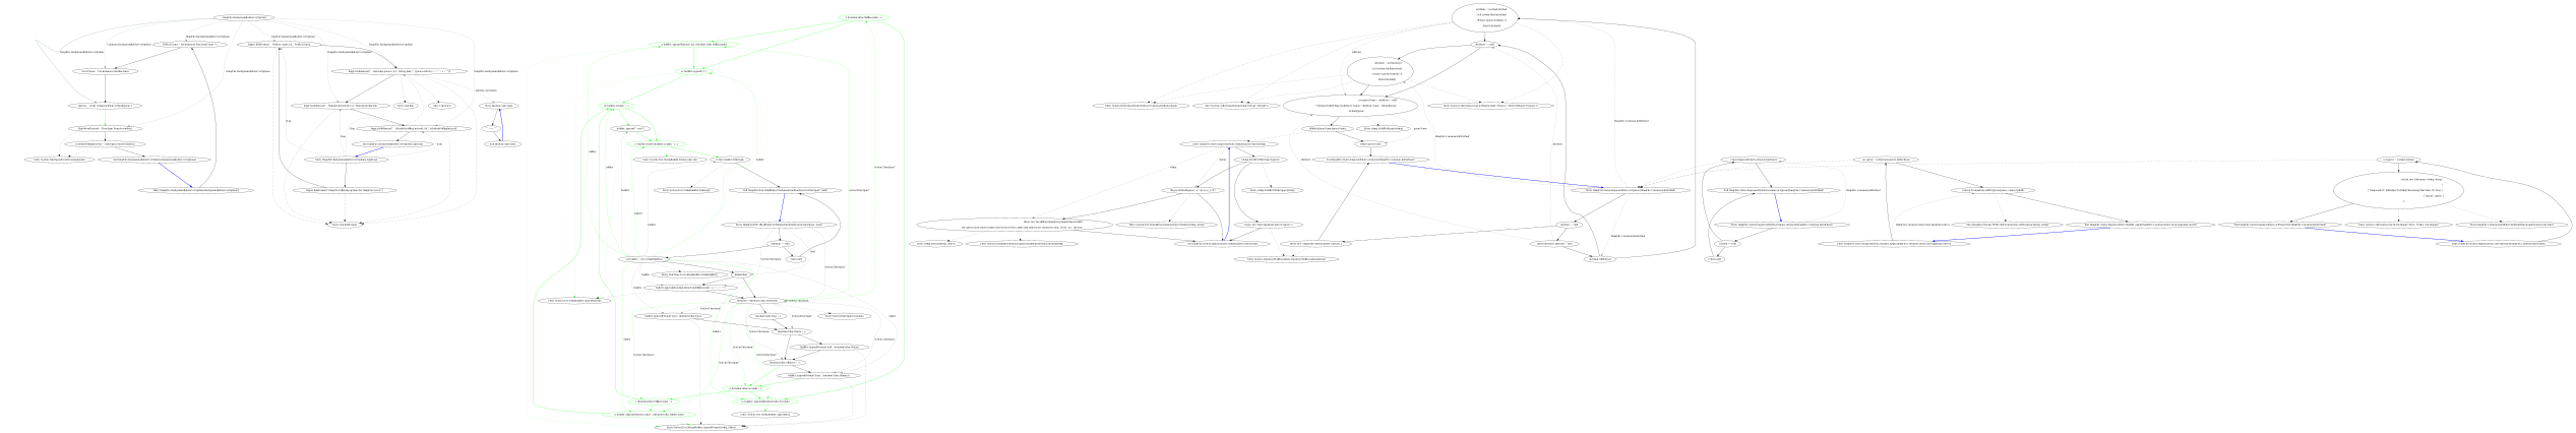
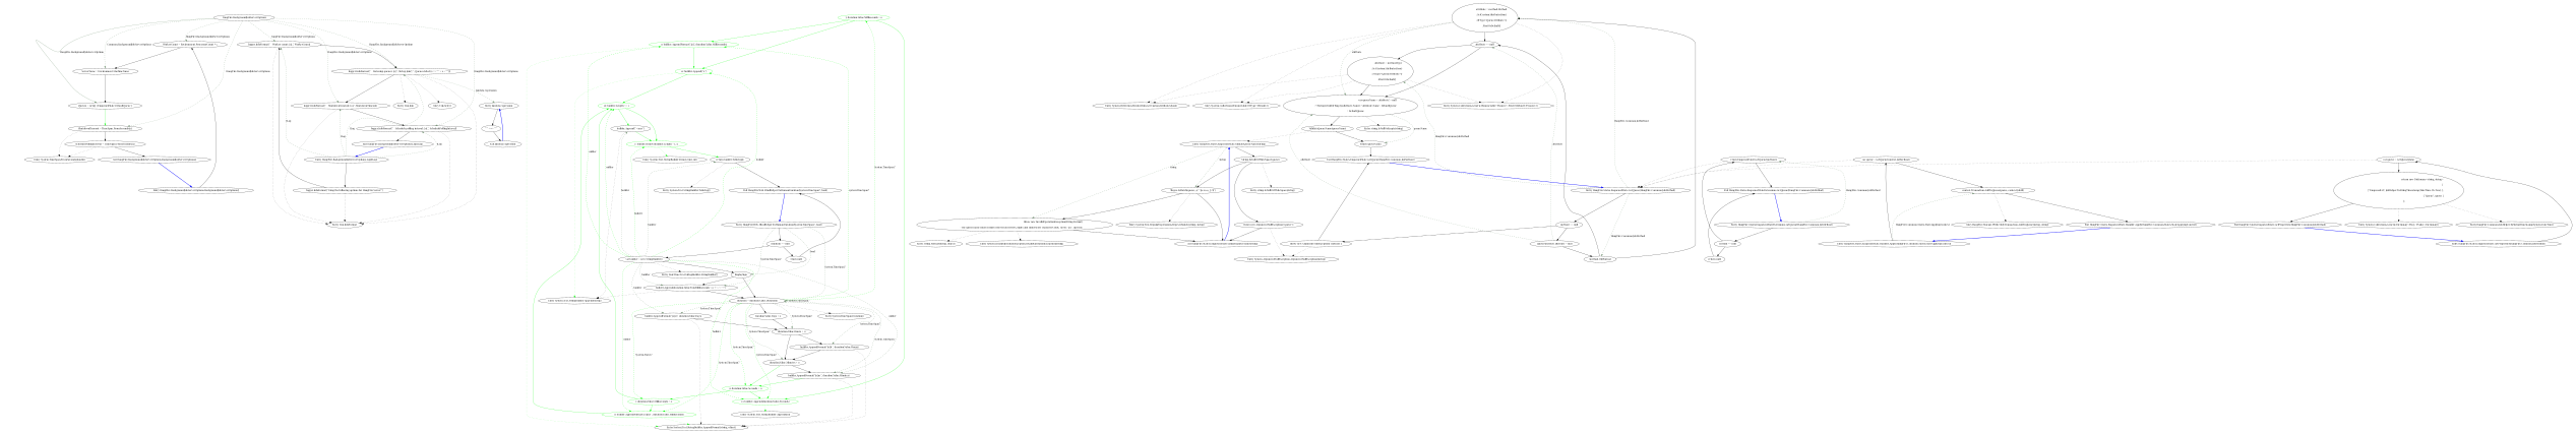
  digraph {
    fontname="Playfair Display"
    node [fontname="Playfair Display" cluster="HangFire.Web.HtmlHelper.ToHumanDuration(System.TimeSpan?, bool)" span="0-0"]
    edge [fontname="Playfair Display" style=solid]
    n1 [label="HangFire.BackgroundJobServerOptions" cluster="" span=""]
    n2 [cluster="HangFire.BackgroundJobServerOptions.BackgroundJobServerOptions()" label="WorkerCount = Environment.ProcessorCount * 5" span="15-15"]
    n3 [cluster="HangFire.BackgroundJobServerOptions.BackgroundJobServerOptions()" label="ServerName = Environment.MachineName" span="16-16"]
    n4 [cluster="HangFire.BackgroundJobServerOptions.BackgroundJobServerOptions()" label="Queues = new[] { EnqueuedState.DefaultQueue }" span="17-17"]
    n5 [cluster="HangFire.BackgroundJobServerOptions.BackgroundJobServerOptions()" label="ShutdownTimeout = TimeSpan.FromSeconds(15)" span="18-18"]
    n6 [cluster="HangFire.BackgroundJobServerOptions.Log(ILog)" label="logger.InfoFormat(''    Worker count: {0}.'', WorkerCount)" span="62-62"]
    n7 [cluster="HangFire.BackgroundJobServerOptions.Log(ILog)" label="logger.InfoFormat(''    Listening queues: {0}.'', String.Join('', '', Queues.Select(x => ''''' + x + ''''')))" span="63-63"]
    n8 [cluster="HangFire.BackgroundJobServerOptions.Log(ILog)" label="logger.InfoFormat(''    Shutdown timeout: {0}.'', ShutdownTimeout)" span="64-64"]
    n9 [cluster="HangFire.BackgroundJobServerOptions.Log(ILog)" label="logger.InfoFormat(''    Schedule polling interval: {0}.'', SchedulePollingInterval)" span="65-65"]
    n10 [cluster="HangFire.BackgroundJobServerOptions.BackgroundJobServerOptions()" label="SchedulePollingInterval = TimeSpan.FromSeconds(15)" span="19-19"]
    n11 [cluster="System.TimeSpan.FromSeconds(double)" label="Entry System.TimeSpan.FromSeconds(double)"]
    n12 [cluster="HangFire.BackgroundJobServerOptions.BackgroundJobServerOptions()" label="Exit HangFire.BackgroundJobServerOptions.BackgroundJobServerOptions()" span="13-13"]
    n13 [cluster="Unk.InfoFormat" label="Entry Unk.InfoFormat" span=""]
    n14 [cluster="Unk.Select" label="Entry Unk.Select" span=""]
    n15 [cluster="Unk.Join" label="Entry Unk.Join" span=""]
    n16 [cluster="lambda expression" label="Entry lambda expression" span="63-63"]
    n17 [cluster="HangFire.BackgroundJobServerOptions.Log(ILog)" label="Exit HangFire.BackgroundJobServerOptions.Log(ILog)" span="59-59"]
    n18 [cluster="HangFire.BackgroundJobServerOptions.BackgroundJobServerOptions()" label="Entry HangFire.BackgroundJobServerOptions.BackgroundJobServerOptions()" span="13-13"]
    n19 [cluster="HangFire.BackgroundJobServerOptions.Log(ILog)" label="Entry HangFire.BackgroundJobServerOptions.Log(ILog)" span="59-59"]
    n20 [cluster="HangFire.BackgroundJobServerOptions.Log(ILog)" label="logger.InfoFormat(''Using the following options for HangFire Server:'')" span="61-61"]
    n21 [cluster="lambda expression" label="''''' + x + '''''" span="63-63"]
    n22 [cluster="lambda expression" label="Exit lambda expression" span="63-63"]
    n23 [color=green community=0 label="13: builder.Append(duration.Value.Seconds)" span="82-82"]
    n24 [cluster="System.Text.StringBuilder.Append(int)" label="Entry System.Text.StringBuilder.Append(int)"]
    n25 [color=green community=0 label="3: duration.Value.Milliseconds > 0" span="83-83"]
    n26 [color=green community=0 label="0: builder.AppendFormat(''.{0}'', duration.Value.Milliseconds)" span="85-85"]
    n27 [color=green community=0 label="12: builder.Append(''s '')" span="88-88"]
    n28 [label="duration = duration.Value.Duration()" span="63-63"]
    n29 [color=green community=0 label="9: duration.Value.Seconds > 0" span="80-80"]
    n30 [color=green community=0 label="0: builder.AppendFormat(''{0}ms '', duration.Value.Milliseconds)" span="94-94"]
    n31 [color=green community=0 label="7: duration.Value.Milliseconds > 0" span="92-92"]
    n32 [label="builder.AppendFormat(''{0}m '', duration.Value.Minutes)" span="77-77"]
    n33 [label="duration.Value.Minutes > 0" span="75-75"]
    n34 [label="duration.Value.Days > 0" span="65-65"]
    n35 [cluster="System.TimeSpan.Duration()" label="Entry System.TimeSpan.Duration()"]
    n36 [label="builder.AppendFormat(''{0}d '', duration.Value.Days)" span="67-67"]
    n37 [label="duration.Value.Hours > 0" span="70-70"]
    n38 [label="builder.AppendFormat(''{0}h '', duration.Value.Hours)" span="72-72"]
    n39 [cluster="System.Text.StringBuilder.AppendFormat(string, object)" label="Entry System.Text.StringBuilder.AppendFormat(string, object)"]
    n40 [color=green community=0 label="16: builder.Length <= 1" span="98-98"]
    n41 [label="var builder = new StringBuilder()" span="57-57"]
    n42 [label="builder.Append('' <1ms '')" span="100-100"]
    n43 [color=green community=0 label="7: builder.Remove(builder.Length - 1, 1)" span="103-103"]
    n44 [label="return builder.ToString();" span="105-105"]
    n45 [label=displaySign span="58-58"]
    n46 [label="builder.Append(duration.Value.TotalMilliseconds < 0 ? ''-'' : ''+'')" span="60-60"]
    n47 [cluster="System.Text.StringBuilder.StringBuilder()" label="Entry DateTime.Text.StringBuilder.StringBuilder()"]
    n48 [cluster="System.Text.StringBuilder.Append(string)" label="Entry System.Text.StringBuilder.Append(string)"]
    n49 [cluster="System.Text.StringBuilder.Remove(int, int)" label="Entry System.Text.StringBuilder.Remove(int, int)"]
    n50 [label="Exit HangFire.Web.HtmlHelper.ToHumanDuration(System.TimeSpan?, bool)" span="53-53"]
    n51 [cluster="System.Text.StringBuilder.ToString()" label="Entry System.Text.StringBuilder.ToString()"]
    n52 [label="Entry HangFire.Web.HtmlHelper.ToHumanDuration(System.TimeSpan?, bool)" span="53-53"]
    n53 [label="duration == null" span="55-55"]
    n54 [label="return null;" span="55-55"]
    n55 [cluster="System.Reflection.MemberInfo.GetCustomAttributes(bool)" file="SqlServerMonitoringApi.cs" label="Entry System.Reflection.MemberInfo.GetCustomAttributes(bool)"]
    n56 [cluster="System.Collections.Generic.Dictionary<TKey, TValue>.Dictionary()" file="SqlServerMonitoringApi.cs" label="Entry System.Collections.Generic.Dictionary<TKey, TValue>.Dictionary()"]
    n57 [cluster="System.ArgumentNullException.ArgumentNullException(string)" file="SqlServerMonitoringApi.cs" label="Entry System.ArgumentNullException.ArgumentNullException(string)"]
    n58 [cluster="HangFire.States.EnqueuedStateExtensions.GetQueue(HangFire.Common.JobMethod)" file="SqlServerMonitoringApi.cs" label="Entry HangFire.States.EnqueuedStateExtensions.GetQueue(HangFire.Common.JobMethod)" span="105-105"]
    n59 [cluster="HangFire.States.EnqueuedStateExtensions.GetQueue(HangFire.Common.JobMethod)" file="SqlServerMonitoringApi.cs" label="method == null" span="107-107"]
    n60 [cluster="HangFire.States.EnqueuedStateExtensions.GetQueue(HangFire.Common.JobMethod)" file="SqlServerMonitoringApi.cs" label="return EnqueuedState.GetQueue(method);" span="108-108"]
    n61 [cluster="HangFire.States.EnqueuedStateExtensions.GetQueue(HangFire.Common.JobMethod)" file="SqlServerMonitoringApi.cs" label="return null;" span="107-107"]
    n62 [cluster="HangFire.States.EnqueuedStateExtensions.GetQueue(HangFire.Common.JobMethod)" file="SqlServerMonitoringApi.cs" label="Exit HangFire.States.EnqueuedStateExtensions.GetQueue(HangFire.Common.JobMethod)" span="105-105"]
    n63 [cluster="HangFire.States.EnqueuedState.GetQueue(HangFire.Common.JobMethod)" file="SqlServerMonitoringApi.cs" label="Entry HangFire.States.EnqueuedState.GetQueue(HangFire.Common.JobMethod)" span="43-43"]
    n64 [cluster="HangFire.States.EnqueuedState.GetQueue(HangFire.Common.JobMethod)" file="SqlServerMonitoringApi.cs" label="method == null" span="45-45"]
    n65 [cluster="HangFire.States.EnqueuedState.GetQueue(HangFire.Common.JobMethod)" file="SqlServerMonitoringApi.cs" label="!method.OldFormat" span="49-49"]
    n66 [cluster="HangFire.States.EnqueuedState.GetQueue(HangFire.Common.JobMethod)" file="SqlServerMonitoringApi.cs" label="attribute = method.Method\r\n                    .GetCustomAttributes(true)\r\n                    .OfType<QueueAttribute>()\r\n                    .FirstOrDefault()" span="51-54"]
    n67 [cluster="HangFire.States.EnqueuedState.GetQueue(HangFire.Common.JobMethod)" file="SqlServerMonitoringApi.cs" label="attribute = method.Type\r\n                    .GetCustomAttributes(true)\r\n                    .OfType<QueueAttribute>()\r\n                    .FirstOrDefault()" span="59-62"]
    n68 [cluster="System.Collections.Generic.IEnumerable<TSource>.FirstOrDefault<TSource>()" file="SqlServerMonitoringApi.cs" label="Entry System.Collections.Generic.IEnumerable<TSource>.FirstOrDefault<TSource>()"]
    n69 [cluster="HangFire.States.EnqueuedState.Handler.Apply(HangFire.Common.States.StateApplyingContext)" file="SqlServerMonitoringApi.cs" label="Entry HangFire.States.EnqueuedState.Handler.Apply(HangFire.Common.States.StateApplyingContext)" span="89-89"]
    n70 [cluster="HangFire.States.EnqueuedState.Handler.Apply(HangFire.Common.States.StateApplyingContext)" file="SqlServerMonitoringApi.cs" label="var queue = GetQueue(context.JobMethod)" span="91-91"]
    n71 [cluster="HangFire.States.EnqueuedState.Handler.Apply(HangFire.Common.States.StateApplyingContext)" file="SqlServerMonitoringApi.cs" label="context.Transaction.AddToQueue(queue, context.JobId)" span="93-93"]
    n72 [cluster="HangFire.States.EnqueuedState.Handler.Apply(HangFire.Common.States.StateApplyingContext)" file="SqlServerMonitoringApi.cs" label="Exit HangFire.States.EnqueuedState.Handler.Apply(HangFire.Common.States.StateApplyingContext)" span="89-89"]
    n73 [cluster="HangFire.Storage.IWriteOnlyTransaction.AddToQueue(string, string)" file="SqlServerMonitoringApi.cs" label="Entry HangFire.Storage.IWriteOnlyTransaction.AddToQueue(string, string)" span="16-16"]
    n74 [cluster="HangFire.States.EnqueuedState.GetProperties(HangFire.Common.JobMethod)" file="SqlServerMonitoringApi.cs" label="Entry HangFire.States.EnqueuedState.GetProperties(HangFire.Common.JobMethod)" span="32-32"]
    n75 [cluster="HangFire.States.EnqueuedState.GetProperties(HangFire.Common.JobMethod)" file="SqlServerMonitoringApi.cs" label="var queue = GetQueue(data)" span="34-34"]
    n76 [cluster="HangFire.States.EnqueuedState.GetProperties(HangFire.Common.JobMethod)" file="SqlServerMonitoringApi.cs" label="return new Dictionary<string, string>\r\n                {\r\n                    { ''EnqueuedAt'', JobHelper.ToStringTimestamp(DateTime.UtcNow) },\r\n                    { ''Queue'', queue }\r\n                };" span="36-40"]
    n77 [cluster="HangFire.States.EnqueuedState.GetProperties(HangFire.Common.JobMethod)" file="SqlServerMonitoringApi.cs" label="Exit HangFire.States.EnqueuedState.GetProperties(HangFire.Common.JobMethod)" span="32-32"]
    n78 [cluster="HangFire.Common.JobHelper.ToStringTimestamp(System.DateTime)" file="SqlServerMonitoringApi.cs" label="Entry HangFire.Common.JobHelper.ToStringTimestamp(System.DateTime)" span="46-46"]
    n79 [cluster="string.IsNullOrEmpty(string)" file="SqlServerMonitoringApi.cs" label="Entry string.IsNullOrEmpty(string)"]
    n80 [cluster="HangFire.States.EnqueuedState.ValidateQueueName(string)" file="SqlServerMonitoringApi.cs" label="Entry HangFire.States.EnqueuedState.ValidateQueueName(string)" span="73-73"]
    n81 [cluster="HangFire.States.EnqueuedState.ValidateQueueName(string)" file="SqlServerMonitoringApi.cs" label="String.IsNullOrWhiteSpace(queue)" span="75-75"]
    n82 [cluster="HangFire.States.EnqueuedState.ValidateQueueName(string)" file="SqlServerMonitoringApi.cs" label="!Regex.IsMatch(queue, @''^[a-z0-9_]+$'')" span="80-80"]
    n83 [cluster="HangFire.States.EnqueuedState.ValidateQueueName(string)" file="SqlServerMonitoringApi.cs" label="throw new InvalidOperationException(String.Format(\r\n                    ''The queue name must consist of lowercase letters, digits and underscore characters only. Given: '{0}''', queue));" span="82-83"]
-   n84 [cluster="HangFire.States.EnqueuedState.ValidateQueueName(string)" file="SqlServerMonitoringApi.cs" label="throw new StateApplyingContext(''queue'');" span="77-77"]
+   n84 [cluster="HangFire.States.EnqueuedState.ValidateQueueName(string)" file="SqlServerMonitoringApi.cs" label="throw new ArgumentNullException(''queue'');" span="77-77"]
    n85 [cluster="string.IsNullOrWhiteSpace(string)" file="SqlServerMonitoringApi.cs" label="Entry string.IsNullOrWhiteSpace(string)"]
    n86 [cluster="HangFire.States.EnqueuedState.ValidateQueueName(string)" file="SqlServerMonitoringApi.cs" label="Exit HangFire.States.EnqueuedState.ValidateQueueName(string)" span="73-73"]
    n87 [cluster="System.Text.RegularExpressions.Regex.IsMatch(string, string)" file="SqlServerMonitoringApi.cs" label="Entry System.Text.RegularExpressions.Regex.IsMatch(string, string)"]
    n88 [cluster="string.Format(string, object)" file="SqlServerMonitoringApi.cs" label="Entry string.Format(string, object)"]
    n89 [cluster="System.InvalidOperationException.InvalidOperationException(string)" file="SqlServerMonitoringApi.cs" label="Entry System.InvalidOperationException.InvalidOperationException(string)"]
    n90 [cluster="HangFire.States.EnqueuedState.GetQueue(HangFire.Common.JobMethod)" file="SqlServerMonitoringApi.cs" label="throw new ArgumentNullException(''method'');" span="45-45"]
    n91 [cluster="HangFire.States.EnqueuedState.GetQueue(HangFire.Common.JobMethod)" file="SqlServerMonitoringApi.cs" label="QueueAttribute attribute = null" span="47-47"]
    n92 [cluster="HangFire.States.EnqueuedState.GetQueue(HangFire.Common.JobMethod)" file="SqlServerMonitoringApi.cs" label="attribute == null" span="57-57"]
    n93 [cluster="HangFire.States.EnqueuedState.GetQueue(HangFire.Common.JobMethod)" file="SqlServerMonitoringApi.cs" label="var queueName = attribute != null\r\n                ? !String.IsNullOrEmpty(attribute.Name) ? attribute.Name : DefaultQueue\r\n                : DefaultQueue" span="65-67"]
    n94 [cluster="System.Collections.IEnumerable.OfType<TResult>()" file="SqlServerMonitoringApi.cs" label="Entry System.Collections.IEnumerable.OfType<TResult>()"]
    n95 [cluster="HangFire.States.EnqueuedState.GetQueue(HangFire.Common.JobMethod)" file="SqlServerMonitoringApi.cs" label="Exit HangFire.States.EnqueuedState.GetQueue(HangFire.Common.JobMethod)" span="43-43"]
    n96 [cluster="HangFire.States.EnqueuedState.GetQueue(HangFire.Common.JobMethod)" file="SqlServerMonitoringApi.cs" label="ValidateQueueName(queueName)" span="68-68"]
    n97 [cluster="HangFire.States.EnqueuedState.GetQueue(HangFire.Common.JobMethod)" file="SqlServerMonitoringApi.cs" label="return queueName;" span="70-70"]
    n1 -> n2 [color=darkseagreen4 label="HangFire.BackgroundJobServerOptions" style=dashed]
    n1 -> n3 [color=darkseagreen4 label="Common.BackgroundJobServerOptions" style=dashed]
    n1 -> n4 [color=darkseagreen4 label="HangFire.BackgroundJobServerOptions"]
    n1 -> n5 [color=darkseagreen4 label="HangFire.BackgroundJobServerOptions" style=dashed]
    n1 -> n6 [color=darkseagreen4 label="HangFire.BackgroundJobServerOptions" style=dashed]
    n1 -> n7 [color=darkseagreen4 label="HangFire.BackgroundJobServerOptions" style=dashed]
    n1 -> n8 [color=darkseagreen4 label="HangFire.BackgroundJobServerOptions" style=dashed]
    n1 -> n9 [color=darkseagreen4 label="HangFire.BackgroundJobServerOptions" style=dashed]
    n2 -> n3
    n3 -> n4
    n4 -> n5 [color=green]
    n5 -> n10
    n5 -> n11 [style=dotted]
    n6 -> n7
    n6 -> n13 [style=dotted]
    n7 -> n8
    n7 -> n13 [style=dotted]
    n7 -> n14 [style=dotted]
    n7 -> n15 [style=dotted]
    n7 -> n16 [color=darkseagreen4 label="lambda expression" style=dashed]
    n8 -> n9
    n8 -> n13 [style=dotted]
    n9 -> n13 [style=dotted]
    n9 -> n17
    n10 -> n11 [style=dotted]
    n10 -> n12
    n12 -> n18 [color=blue style=bold]
    n16 -> n21
    n17 -> n19 [color=blue style=bold]
    n18 -> n2
    n19 -> n6 [color=darkseagreen4 label=ILog style=dashed]
    n19 -> n7 [color=darkseagreen4 label=ILog style=dashed]
    n19 -> n8 [color=darkseagreen4 label=ILog style=dashed]
    n19 -> n9 [color=darkseagreen4 label=ILog style=dashed]
    n19 -> n20
    n20 -> n6
    n20 -> n13 [style=dotted]
    n21 -> n22
    n22 -> n16 [color=blue style=bold]
    n23 -> n24 [color=green style=dotted]
    n25 -> n23 [color=green]
    n25 -> n26 [color=green]
    n25 -> n27 [color=green]
    n26 -> n27 [color=green]
    n26 -> n39 [color=green style=dotted]
    n27 -> n40 [color=green]
    n27 -> n48 [color=green style=dotted]
    n28 -> n23 [color=green label="System.TimeSpan?" style=dashed]
    n28 -> n25 [color=green label="System.TimeSpan?" style=dashed]
    n28 -> n26 [color=green label="System.TimeSpan?" style=dashed]
    n28 -> n28 [color=darkseagreen4 label="System.TimeSpan?" style=dashed]
    n28 -> n29 [color=green label="System.TimeSpan?" style=dashed]
    n28 -> n30 [color=green label="System.TimeSpan?" style=dashed]
-   n28 -> n31 [color=green label="System.TimeSpan?" style=dashed]
+   n28 -> n31 [color=green label="System.States?" style=dashed]
    n28 -> n32 [color=darkseagreen4 label="System.TimeSpan?" style=dashed]
    n28 -> n33 [color=darkseagreen4 label="System.TimeSpan?" style=dashed]
    n28 -> n34
    n28 -> n35 [style=dotted]
    n28 -> n36 [color=darkseagreen4 label="System.TimeSpan?" style=dashed]
    n28 -> n37 [color=darkseagreen4 label="System.TimeSpan?" style=dashed]
+   n28 -> n38 [color=darkseagreen4 label="System.TimeSpan?" style=dashed]
    n29 -> n23 [color=green]
    n29 -> n31 [color=green]
    n30 -> n39 [color=green style=dotted]
    n30 -> n40 [color=green]
    n31 -> n30 [color=green]
    n31 -> n40 [color=green]
    n32 -> n29 [color=green]
    n32 -> n39 [style=dotted]
    n33 -> n29 [color=green]
    n33 -> n32
    n34 -> n37
    n36 -> n37
    n36 -> n39 [style=dotted]
    n37 -> n33
    n37 -> n38
    n38 -> n33
    n38 -> n39 [style=dotted]
    n40 -> n42 [color=green]
    n40 -> n43 [color=green]
    n41 -> n23 [color=green label=builder style=dashed]
    n41 -> n26 [color=green label=builder style=dashed]
    n41 -> n27 [color=green label=builder style=dashed]
    n41 -> n30 [color=green label=builder style=dashed]
    n41 -> n32 [color=darkseagreen4 label=builder style=dashed]
    n41 -> n36 [color=darkseagreen4 label=builder style=dashed]
    n41 -> n40 [color=green label=builder style=dashed]
    n41 -> n42 [color=darkseagreen4 label=builder style=dashed]
    n41 -> n43 [color=green label=builder style=dashed]
    n41 -> n44 [color=darkseagreen4 label=builder style=dashed]
    n41 -> n45
    n41 -> n46 [color=darkseagreen4 label=builder style=dashed]
    n41 -> n47 [style=dotted]
    n42 -> n43 [color=green]
-   n42 -> n48 [style=dotted color=green]
+   n42 -> n48 [style=dotted]
    n43 -> n44 [color=green]
    n43 -> n49 [color=green style=dotted]
    n44 -> n50
    n44 -> n51 [style=dotted]
    n45 -> n28
    n45 -> n46
    n46 -> n28
    n46 -> n48 [style=dotted]
    n50 -> n52 [color=blue style=bold]
    n52 -> n28 [color=darkseagreen4 label="System.TimeSpan?" style=dashed]
    n52 -> n45 [color=darkseagreen4 label=bool style=dashed]
    n52 -> n46 [color=darkseagreen4 label="System.TimeSpan?" style=dashed]
    n52 -> n53
    n53 -> n41
    n53 -> n54
    n54 -> n50
    n58 -> n59
    n58 -> n60 [color=darkseagreen4 label="HangFire.Common.JobMethod" style=dashed]
    n59 -> n60
    n59 -> n61
    n60 -> n62
    n60 -> n63 [style=dotted]
    n61 -> n62
    n62 -> n58 [color=blue style=bold]
    n63 -> n64
    n63 -> n65 [color=darkseagreen4 label="HangFire.Common.JobMethod" style=dashed]
    n63 -> n66 [color=darkseagreen4 label="HangFire.Common.JobMethod" style=dashed]
    n63 -> n67 [color=darkseagreen4 label="HangFire.Common.JobMethod" style=dashed]
    n64 -> n90
    n64 -> n91
    n65 -> n66
    n65 -> n92
    n66 -> n55 [style=dotted]
    n66 -> n68 [style=dotted]
    n66 -> n92
    n66 -> n93 [color=darkseagreen4 label=attribute style=dashed]
    n66 -> n94 [style=dotted]
    n67 -> n55 [style=dotted]
    n67 -> n68 [style=dotted]
    n67 -> n93
    n67 -> n94 [style=dotted]
    n69 -> n70
    n69 -> n71 [color=darkseagreen4 label="HangFire.Common.States.StateApplyingContext" style=dashed]
    n70 -> n63 [style=dotted]
    n70 -> n71
    n71 -> n72
    n71 -> n73 [style=dotted]
    n72 -> n69 [color=blue style=bold]
    n74 -> n75
    n75 -> n63 [style=dotted]
    n75 -> n76
    n76 -> n56 [style=dotted]
    n76 -> n77
    n76 -> n78 [style=dotted]
    n77 -> n74 [color=blue style=bold]
    n80 -> n81
    n80 -> n82 [color=darkseagreen4 label=string style=dashed]
    n80 -> n83 [color=darkseagreen4 label=string style=dashed]
    n81 -> n82
    n81 -> n84
    n81 -> n85 [style=dotted]
    n82 -> n83
    n82 -> n86
    n82 -> n87 [style=dotted]
    n83 -> n86
    n83 -> n88 [style=dotted]
    n83 -> n89 [style=dotted]
    n84 -> n57 [style=dotted]
    n84 -> n86
    n86 -> n80 [color=blue style=bold]
    n90 -> n57 [style=dotted]
    n90 -> n95
    n91 -> n65
    n91 -> n92 [color=darkseagreen4 label=attribute style=dashed]
    n91 -> n93 [color=darkseagreen4 label=attribute style=dashed]
    n92 -> n67
    n92 -> n93
    n93 -> n79 [style=dotted]
    n93 -> n96
    n93 -> n97 [color=darkseagreen4 label=queueName style=dashed]
    n95 -> n63 [color=blue style=bold]
    n96 -> n80 [style=dotted]
    n96 -> n97
    n97 -> n95
  }
